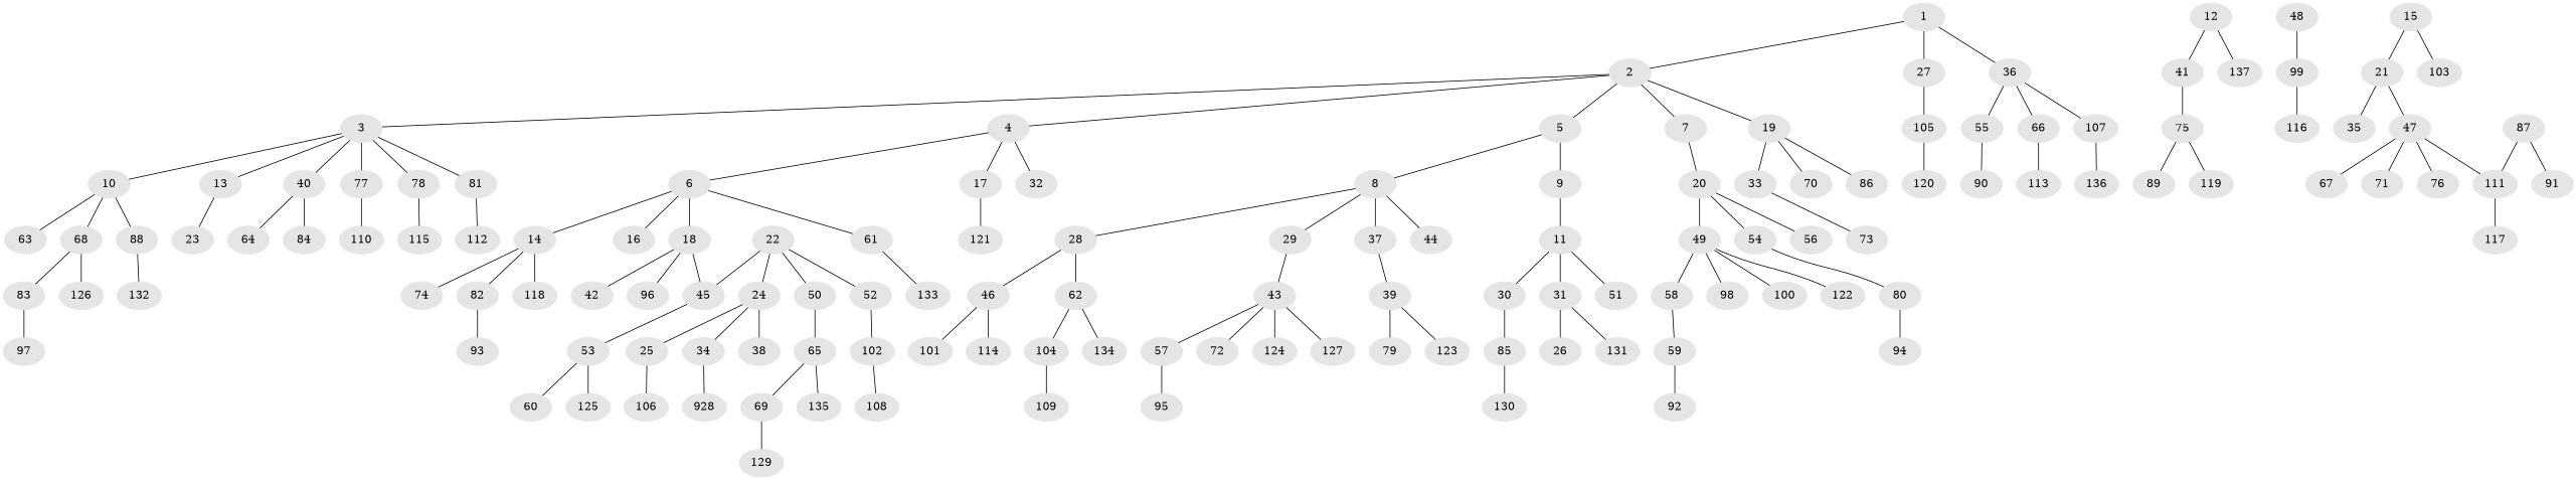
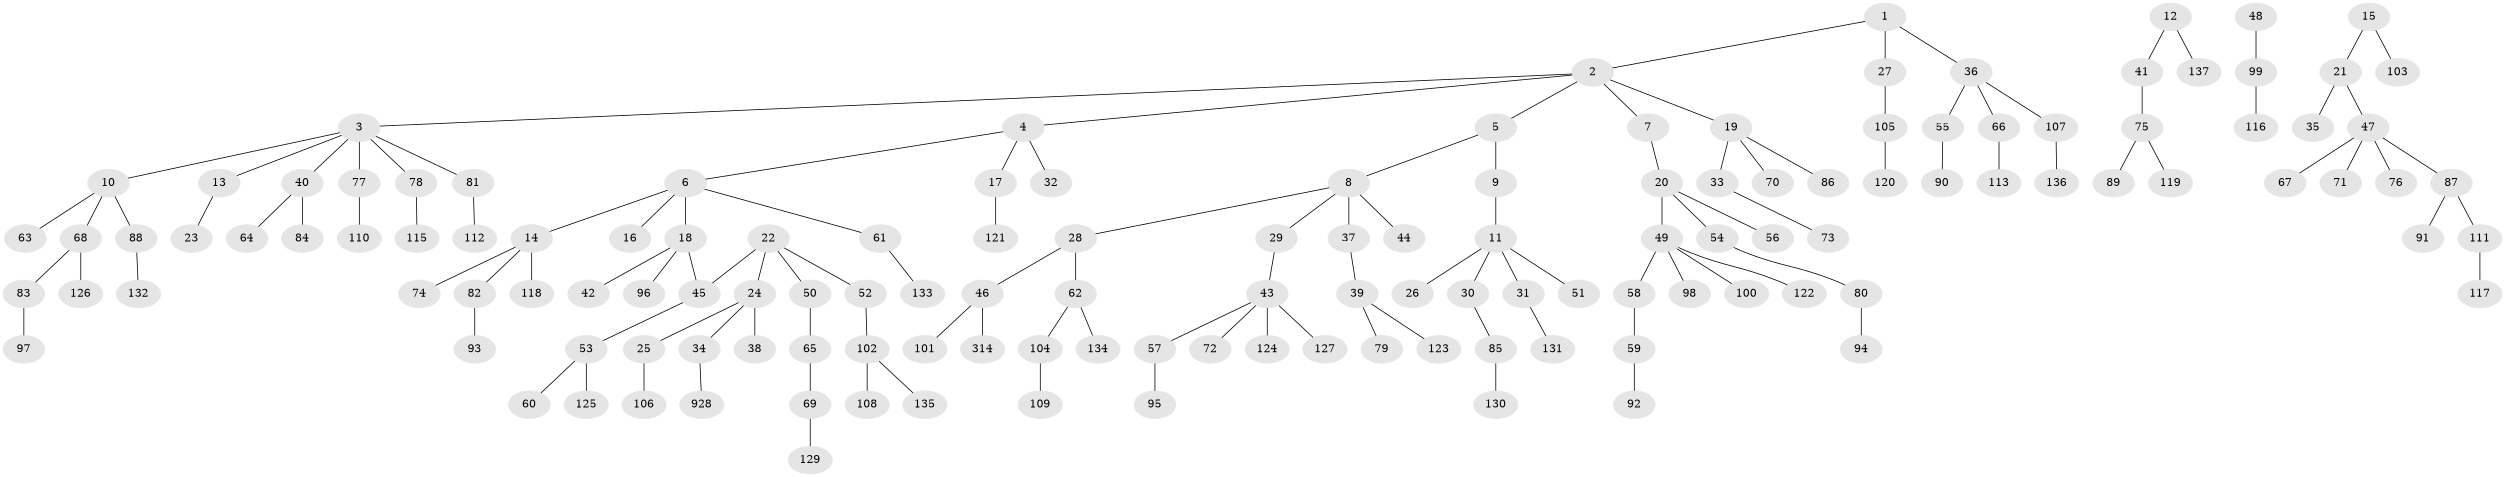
  graph {
    node [color=gray90 style=filled]
    1
    2
    27
    36
    3
    4
    5
    7
    19
    105
    55
    66
    107
    10
    13
    40
    77
    78
    81
    6
    17
    32
    8
    9
    20
    33
    70
    86
    63
    68
    88
    23
    64
    84
    110
    115
    112
    14
    16
    18
    61
    12
    41
    137
    121
    28
    29
    37
    44
    11
    74
    82
    118
    42
    96
    45
    133
    49
    54
    56
    48
    99
    46
    62
    43
    39
    26
    30
    31
    51
    83
    126
    132
    85
    131
    75
    15
    21
    103
    93
    35
    47
    22
    24
    50
    52
    73
    58
    98
    100
    122
    80
    67
    71
    76
    87
    25
    34
    38
    53
    65
    102
    106
    n104 [label=928]
    120
    101
-   114
+   114 [label=314]
    104
    134
    57
    72
    124
    127
    130
    90
    113
    136
    79
    123
    89
    119
    95
    60
    125
    91
    111
    116
    59
    69
    108
    135
    94
    92
    109
    129
    97
    117
    1 -- 2
    1 -- 27
    1 -- 36
    2 -- 3
    2 -- 4
    2 -- 5
    2 -- 7
    2 -- 19
    27 -- 105
    36 -- 55
    36 -- 66
    36 -- 107
    3 -- 10
    3 -- 13
    3 -- 40
    3 -- 77
    3 -- 78
    3 -- 81
    4 -- 6
    4 -- 17
    4 -- 32
    5 -- 8
    5 -- 9
    7 -- 20
    19 -- 33
    19 -- 70
    19 -- 86
    105 -- 120
    55 -- 90
    66 -- 113
    107 -- 136
    10 -- 63
    10 -- 68
    10 -- 88
    13 -- 23
    40 -- 64
    40 -- 84
    77 -- 110
    78 -- 115
    81 -- 112
    6 -- 14
    6 -- 16
    6 -- 18
    6 -- 61
    17 -- 121
    8 -- 28
    8 -- 29
    8 -- 37
    8 -- 44
    9 -- 11
    20 -- 49
    20 -- 54
    20 -- 56
    33 -- 73
    68 -- 83
    68 -- 126
    88 -- 132
    14 -- 74
    14 -- 82
    14 -- 118
    18 -- 42
    18 -- 96
    18 -- 45
    61 -- 133
    12 -- 41
    12 -- 137
    41 -- 75
    28 -- 46
    28 -- 62
    29 -- 43
    37 -- 39
-   31 -- 26
+   11 -- 26
    11 -- 30
    11 -- 31
    11 -- 51
    82 -- 93
    45 -- 53
    49 -- 58
    49 -- 98
    49 -- 100
    49 -- 122
    54 -- 80
    48 -- 99
    99 -- 116
    46 -- 101
    46 -- 114
    62 -- 104
    62 -- 134
    43 -- 57
    43 -- 72
    43 -- 124
    43 -- 127
    39 -- 79
    39 -- 123
    30 -- 85
    31 -- 131
    83 -- 97
    85 -- 130
    75 -- 89
    75 -- 119
    15 -- 21
    15 -- 103
    21 -- 35
    21 -- 47
    47 -- 67
    47 -- 71
    47 -- 76
-   47 -- 111
+   47 -- 87
    22 -- 45
    22 -- 24
    22 -- 50
    22 -- 52
    24 -- 25
    24 -- 34
    24 -- 38
    50 -- 65
    52 -- 102
    58 -- 59
    80 -- 94
    87 -- 91
    87 -- 111
    25 -- 106
    34 -- n104
    53 -- 60
    53 -- 125
    65 -- 69
    102 -- 108
-   65 -- 135
+   102 -- 135
    104 -- 109
    57 -- 95
    111 -- 117
    59 -- 92
    69 -- 129
  }
